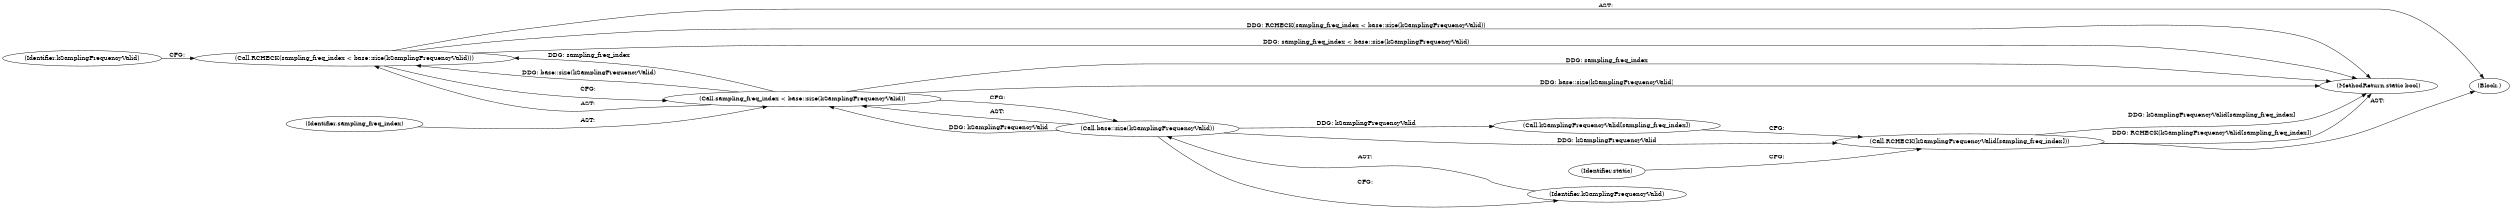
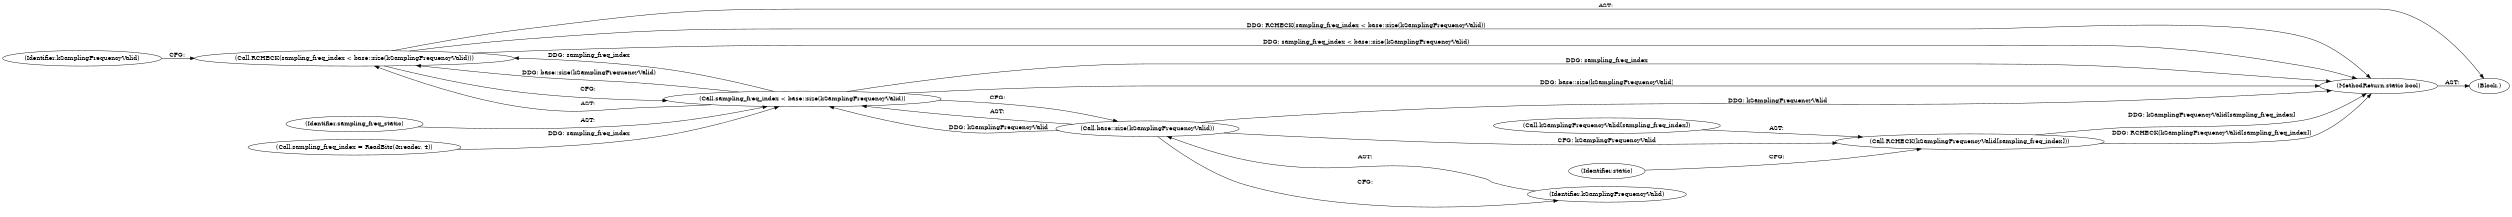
  digraph {
    rankdir=LR
    n1 [label="(Call,RCHECK(kSamplingFrequencyValid[sampling_freq_index]))"]
    n2 [label="(MethodReturn,static bool)"]
    n3 [label="(Block,)"]
    n4 [label="(Call,base::size(kSamplingFrequencyValid))"]
    n5 [label="(Call,sampling_freq_index < base::size(kSamplingFrequencyValid))"]
    n6 [label="(Identifier,kSamplingFrequencyValid)"]
    n7 [label="(Call,kSamplingFrequencyValid[sampling_freq_index])"]
    n8 [label="(Call,RCHECK(sampling_freq_index < base::size(kSamplingFrequencyValid)))"]
-   n9 [label="(Identifier,sampling_freq_index)"]
+   n9 [label="(Identifier,sampling_freq_static)"]
    n10 [label="(Identifier,kSamplingFrequencyValid)"]
    n11 [label="(Identifier,static)"]
+   n12 [label="(Call,sampling_freq_index = ReadBits(&reader, 4))"]
    n1 -> n2 [label="DDG: kSamplingFrequencyValid[sampling_freq_index]"]
    n1 -> n2 [label="DDG: RCHECK(kSamplingFrequencyValid[sampling_freq_index])"]
-   n1 -> n3 [label="AST: "]
-   n4 -> n1 [label="DDG: kSamplingFrequencyValid"]
-   n4 -> n7 [label="DDG: kSamplingFrequencyValid"]
+   n2 -> n3 [label="AST: "]
+   n4 -> n1 [label="CFG: kSamplingFrequencyValid"]
+   n4 -> n2 [label="DDG: kSamplingFrequencyValid"]
    n4 -> n5 [label="AST: "]
    n4 -> n5 [label="DDG: kSamplingFrequencyValid"]
    n4 -> n6 [label="CFG: "]
    n5 -> n2 [label="DDG: sampling_freq_index"]
    n5 -> n2 [label="DDG: base::size(kSamplingFrequencyValid)"]
    n5 -> n4 [label="CFG: "]
    n5 -> n8 [label="AST: "]
    n5 -> n8 [label="DDG: sampling_freq_index"]
    n5 -> n8 [label="DDG: base::size(kSamplingFrequencyValid)"]
    n6 -> n4 [label="AST: "]
-   n7 -> n1 [label="CFG: "]
+   n7 -> n1 [label="AST: "]
    n8 -> n2 [label="DDG: RCHECK(sampling_freq_index < base::size(kSamplingFrequencyValid))"]
    n8 -> n2 [label="DDG: sampling_freq_index < base::size(kSamplingFrequencyValid)"]
    n8 -> n3 [label="AST: "]
    n8 -> n5 [label="CFG: "]
    n9 -> n5 [label="AST: "]
    n10 -> n8 [label="CFG: "]
    n11 -> n1 [label="CFG: "]
+   n12 -> n5 [label="DDG: sampling_freq_index"]
  }
